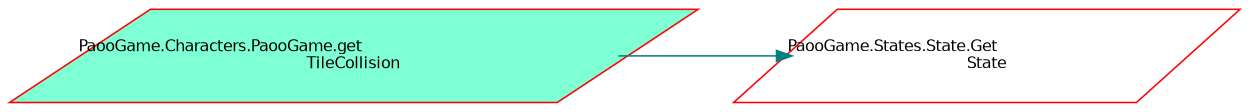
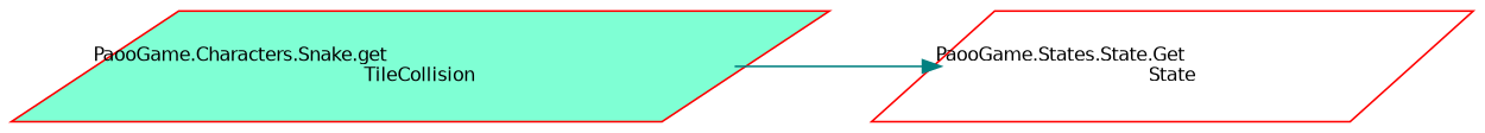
  digraph {
    rankdir=LR
    node [color=red fontname=Helvetica fontsize=10 shape=parallelogram style=filled]
-   n1 [fillcolor=aquamarine fontcolor=black height=0.2 label="PaooGame.Characters.PaooGame.get\lTileCollision" width=0.4]
+   n1 [fillcolor=aquamarine fontcolor=black height=0.2 label="PaooGame.Characters.Snake.get\lTileCollision" width=0.4]
    n2 [fillcolor=white height=0.2 label="PaooGame.States.State.Get\lState" width=0.4]
    n1 -> n2 [color=teal fontname=Helvetica fontsize=10 labelfontname=Helvetica labelfontsize=10 style=solid arrowhead=normal]
  }
